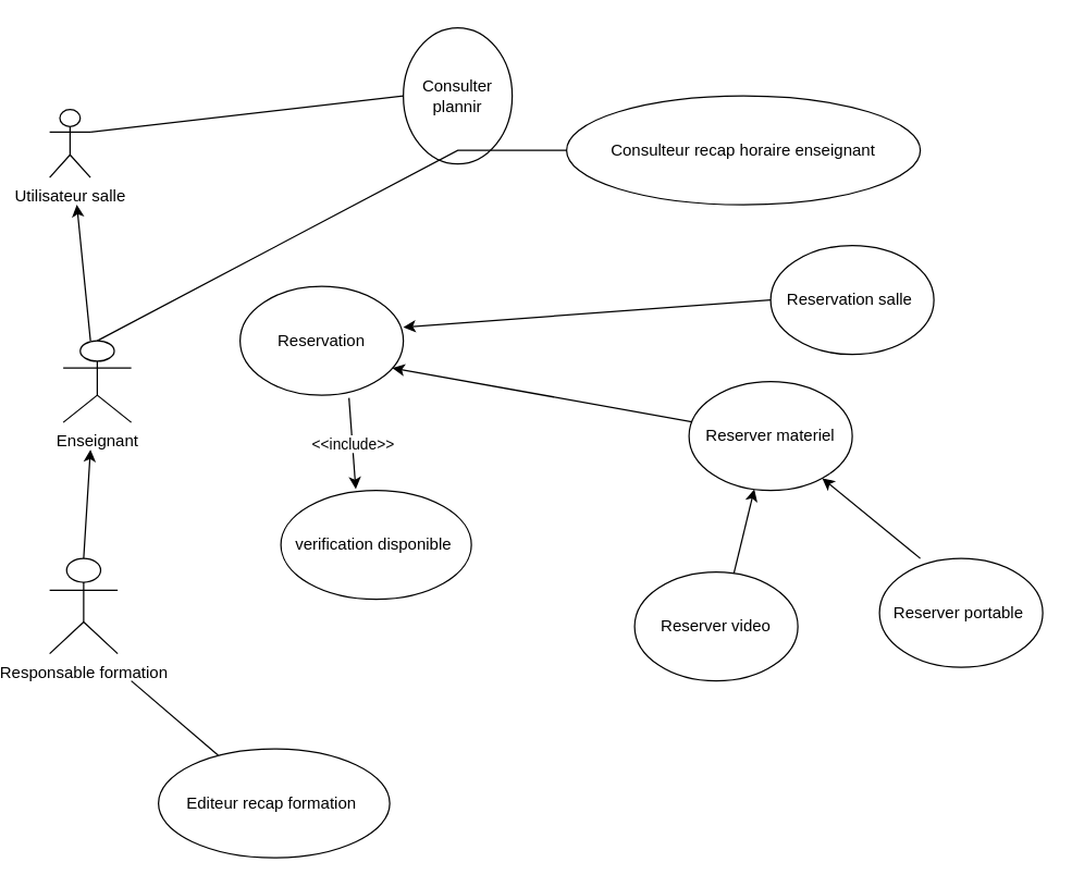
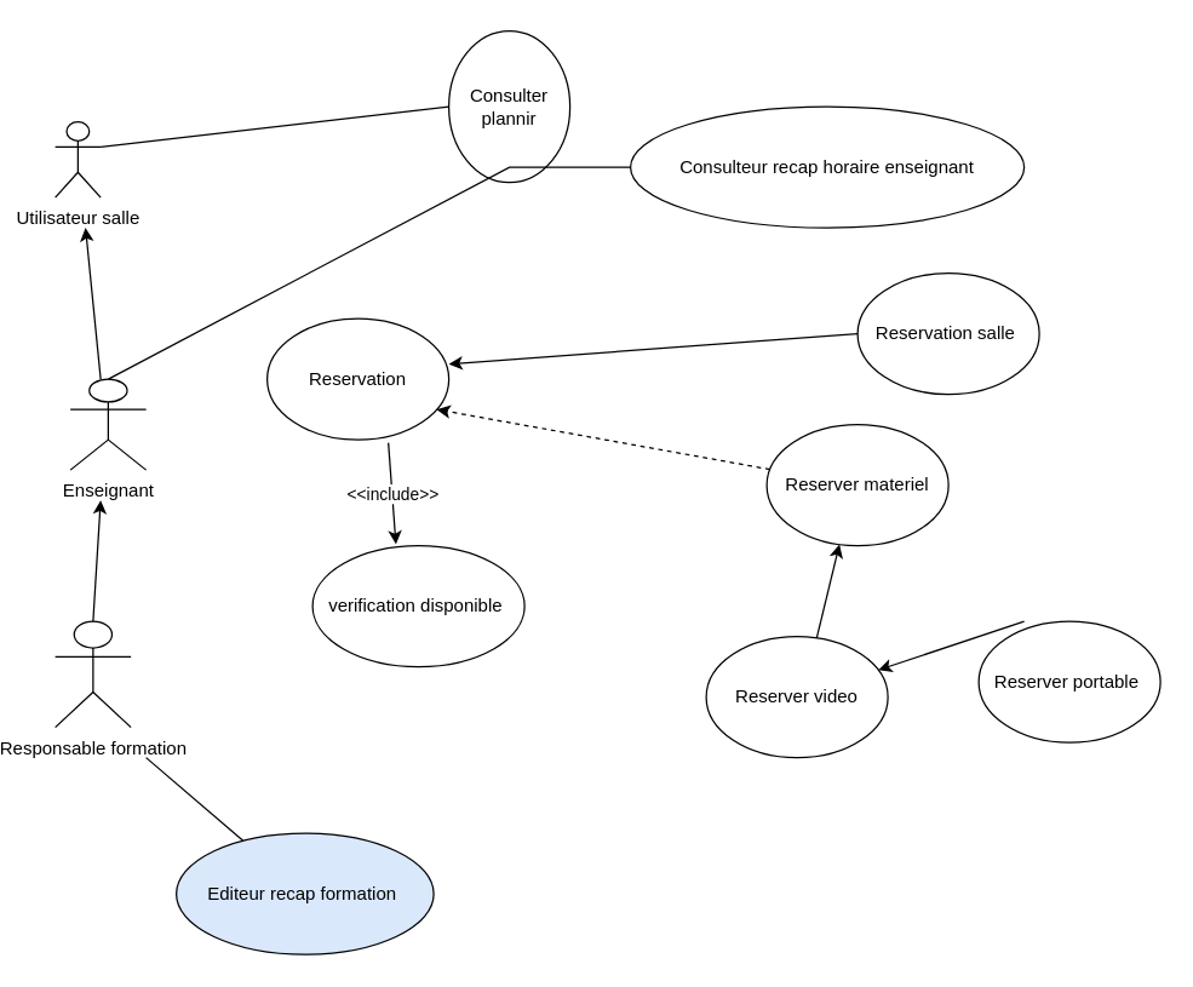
  <mxCell id="0" />
  <mxCell id="1" parent="0" />
  <mxCell id="2" value="Consulter plannir" style="ellipse;whiteSpace=wrap;html=1;" vertex="1" parent="1"><mxGeometry x="280" y="20" width="80" height="100" as="geometry" /></mxCell>
  <mxCell id="3" value="Utilisateur salle" style="shape=umlActor;verticalLabelPosition=bottom;verticalAlign=top;html=1;outlineConnect=0;" vertex="1" parent="1"><mxGeometry x="20" y="80" width="30" height="50" as="geometry" /></mxCell>
  <mxCell id="4" value="Consulteur recap horaire enseignant" style="ellipse;whiteSpace=wrap;html=1;" vertex="1" parent="1"><mxGeometry x="400" y="70" width="260" height="80" as="geometry" /></mxCell>
  <mxCell id="5" value="Reservation" style="ellipse;whiteSpace=wrap;html=1;" vertex="1" parent="1"><mxGeometry x="160" y="210" width="120" height="80" as="geometry" /></mxCell>
  <mxCell id="6" value="Reservation salle&amp;nbsp;" style="ellipse;whiteSpace=wrap;html=1;" vertex="1" parent="1"><mxGeometry x="550" y="180" width="120" height="80" as="geometry" /></mxCell>
  <mxCell id="7" value="Reserver materiel" style="ellipse;whiteSpace=wrap;html=1;" vertex="1" parent="1"><mxGeometry x="490" y="280" width="120" height="80" as="geometry" /></mxCell>
  <mxCell id="8" value="Reserver video" style="ellipse;whiteSpace=wrap;html=1;" vertex="1" parent="1"><mxGeometry x="450" y="420" width="120" height="80" as="geometry" /></mxCell>
  <mxCell id="9" value="Reserver portable&amp;nbsp;" style="ellipse;whiteSpace=wrap;html=1;" vertex="1" parent="1"><mxGeometry x="630" y="410" width="120" height="80" as="geometry" /></mxCell>
  <mxCell id="10" value="Enseignant" style="shape=umlActor;verticalLabelPosition=bottom;verticalAlign=top;html=1;outlineConnect=0;" vertex="1" parent="1"><mxGeometry x="30" y="250" width="50" height="60" as="geometry" /></mxCell>
  <mxCell id="11" value="Responsable formation" style="shape=umlActor;verticalLabelPosition=bottom;verticalAlign=top;html=1;outlineConnect=0;" vertex="1" parent="1"><mxGeometry x="20" y="410" width="50" height="70" as="geometry" /></mxCell>
  <mxCell id="12" value="verification disponible&amp;nbsp;" style="ellipse;whiteSpace=wrap;html=1;" vertex="1" parent="1"><mxGeometry x="190" y="360" width="140" height="80" as="geometry" /></mxCell>
- <mxCell id="13" value="Editeur recap formation&amp;nbsp;" style="ellipse;whiteSpace=wrap;html=1;" vertex="1" parent="1"><mxGeometry x="100" y="550" width="170" height="80" as="geometry" /></mxCell>
+ <mxCell id="13" value="Editeur recap formation&amp;nbsp;" style="ellipse;whiteSpace=wrap;html=1;fillColor=#dae8fc;" vertex="1" parent="1"><mxGeometry x="100" y="550" width="170" height="80" as="geometry" /></mxCell>
  <mxCell id="14" value="" style="endArrow=classic;html=1;rounded=0;exitX=0;exitY=0.5;exitDx=0;exitDy=0;" edge="1" parent="1" source="6"><mxGeometry width="50" height="50" relative="1" as="geometry"><mxPoint x="340" y="260" as="sourcePoint" /><mxPoint x="280" y="240" as="targetPoint" /></mxGeometry></mxCell>
- <mxCell id="15" value="" style="endArrow=classic;html=1;rounded=0;entryX=0.933;entryY=0.75;entryDx=0;entryDy=0;entryPerimeter=0;" edge="1" parent="1" source="7" target="5"><mxGeometry width="50" height="50" relative="1" as="geometry"><mxPoint x="560" y="230" as="sourcePoint" /><mxPoint x="290" y="270" as="targetPoint" /></mxGeometry></mxCell>
- <mxCell id="16" value="" style="endArrow=classic;html=1;rounded=0;exitX=0.25;exitY=0;exitDx=0;exitDy=0;exitPerimeter=0;" edge="1" parent="1" source="9" target="7"><mxGeometry width="50" height="50" relative="1" as="geometry"><mxPoint x="602" y="400" as="sourcePoint" /><mxPoint x="390" y="360" as="targetPoint" /></mxGeometry></mxCell>
+ <mxCell id="15" value="" style="endArrow=classic;html=1;rounded=0;entryX=0.933;entryY=0.75;entryDx=0;entryDy=0;entryPerimeter=0;dashed=1;" edge="1" parent="1" source="7" target="5"><mxGeometry width="50" height="50" relative="1" as="geometry"><mxPoint x="560" y="230" as="sourcePoint" /><mxPoint x="290" y="270" as="targetPoint" /></mxGeometry></mxCell>
+ <mxCell id="16" value="" style="endArrow=classic;html=1;rounded=0;exitX=0.25;exitY=0;exitDx=0;exitDy=0;exitPerimeter=0;" edge="1" parent="1" source="9" target="8"><mxGeometry width="50" height="50" relative="1" as="geometry"><mxPoint x="602" y="400" as="sourcePoint" /><mxPoint x="390" y="360" as="targetPoint" /></mxGeometry></mxCell>
  <mxCell id="17" value="" style="endArrow=classic;html=1;rounded=0;exitX=0.608;exitY=0.013;exitDx=0;exitDy=0;exitPerimeter=0;entryX=0.4;entryY=0.988;entryDx=0;entryDy=0;entryPerimeter=0;" edge="1" parent="1" source="8" target="7"><mxGeometry width="50" height="50" relative="1" as="geometry"><mxPoint x="610" y="429" as="sourcePoint" /><mxPoint x="538" y="370" as="targetPoint" /></mxGeometry></mxCell>
  <mxCell id="18" value="" style="endArrow=classic;html=1;rounded=0;entryX=0.393;entryY=-0.012;entryDx=0;entryDy=0;entryPerimeter=0;exitX=0.667;exitY=1.025;exitDx=0;exitDy=0;exitPerimeter=0;" edge="1" parent="1" source="5" target="12"><mxGeometry relative="1" as="geometry"><mxPoint x="310" y="350" as="sourcePoint" /><mxPoint x="410" y="350" as="targetPoint" /></mxGeometry></mxCell>
  <mxCell id="19" value="&amp;lt;&amp;lt;include&amp;gt;&amp;gt;" style="edgeLabel;resizable=0;html=1;align=center;verticalAlign=middle;rotation=0;" connectable="0" vertex="1" parent="18"><mxGeometry relative="1" as="geometry" /></mxCell>
  <mxCell id="20" style="edgeStyle=none;rounded=0;orthogonalLoop=1;jettySize=auto;html=1;entryX=0.579;entryY=0.013;entryDx=0;entryDy=0;entryPerimeter=0;" edge="1" parent="1" source="12" target="12"><mxGeometry relative="1" as="geometry" /></mxCell>
  <mxCell id="21" value="" style="endArrow=none;html=1;rounded=0;" edge="1" parent="1" source="13"><mxGeometry width="50" height="50" relative="1" as="geometry"><mxPoint x="140" y="550" as="sourcePoint" /><mxPoint x="80" y="500" as="targetPoint" /></mxGeometry></mxCell>
  <mxCell id="22" value="" style="endArrow=classic;html=1;rounded=0;exitX=0.5;exitY=0;exitDx=0;exitDy=0;exitPerimeter=0;" edge="1" parent="1" source="11"><mxGeometry width="50" height="50" relative="1" as="geometry"><mxPoint x="50" y="410" as="sourcePoint" /><mxPoint x="50" y="330" as="targetPoint" /></mxGeometry></mxCell>
  <mxCell id="23" value="" style="endArrow=none;html=1;rounded=0;entryX=0;entryY=0.5;entryDx=0;entryDy=0;exitX=0.5;exitY=0;exitDx=0;exitDy=0;exitPerimeter=0;" edge="1" parent="1" source="10" target="4"><mxGeometry width="50" height="50" relative="1" as="geometry"><mxPoint x="220" y="190" as="sourcePoint" /><mxPoint x="270" y="140" as="targetPoint" /><Array as="points"><mxPoint x="320" y="110" /></Array></mxGeometry></mxCell>
  <mxCell id="24" value="" style="endArrow=none;html=1;rounded=0;entryX=0;entryY=0.5;entryDx=0;entryDy=0;exitX=1;exitY=0.333;exitDx=0;exitDy=0;exitPerimeter=0;" edge="1" parent="1" source="3" target="2"><mxGeometry width="50" height="50" relative="1" as="geometry"><mxPoint x="160" y="150" as="sourcePoint" /><mxPoint x="210" y="100" as="targetPoint" /></mxGeometry></mxCell>
  <mxCell id="25" value="" style="endArrow=classic;html=1;rounded=0;" edge="1" parent="1"><mxGeometry width="50" height="50" relative="1" as="geometry"><mxPoint x="50" y="250" as="sourcePoint" /><mxPoint x="40" y="150" as="targetPoint" /></mxGeometry></mxCell>
